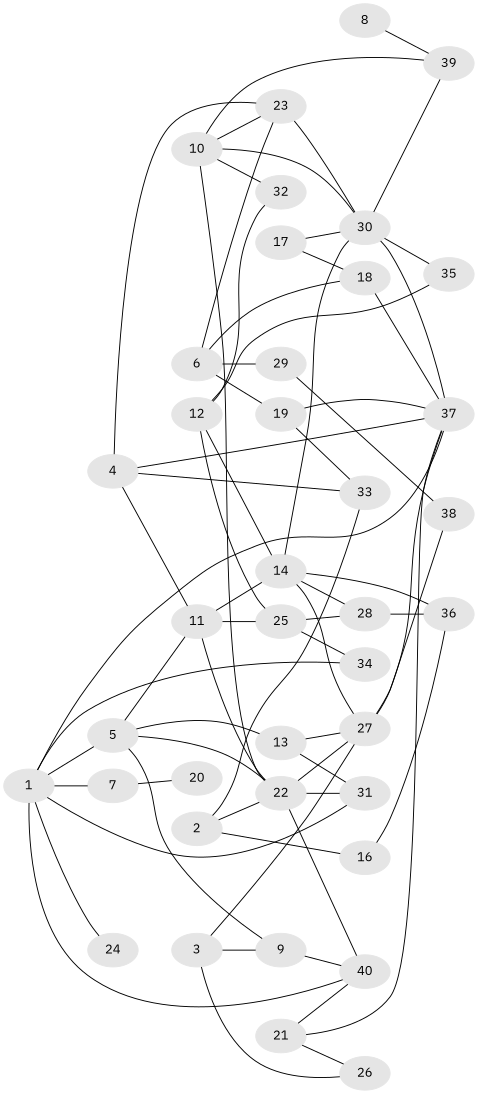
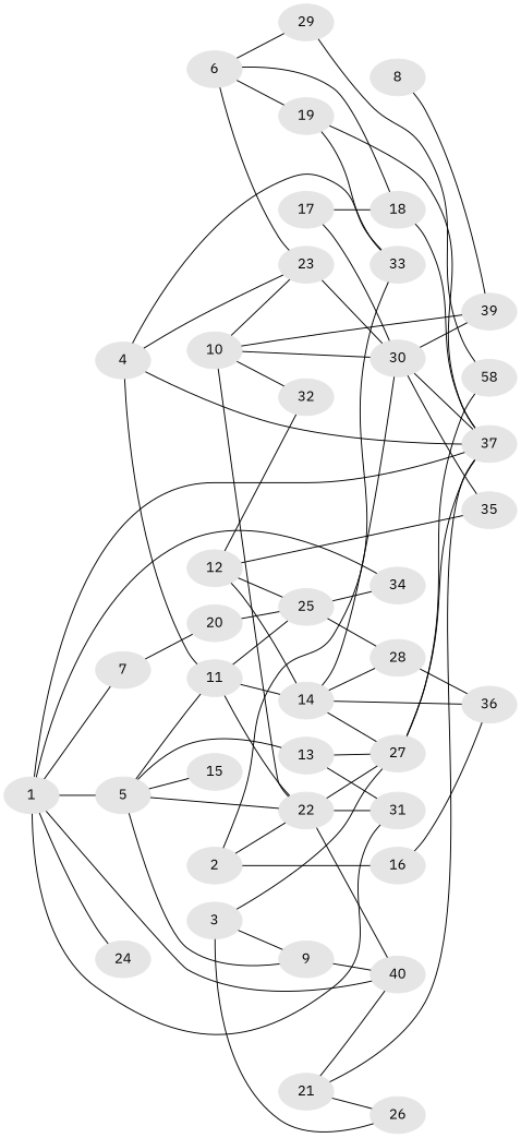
  graph {
    fontname="IBM Plex Sans"
    rankdir=LR
    node [color=gray90 fontname="IBM Plex Sans" style=filled]
    edge [fontname="IBM Plex Sans" weight=1.0]
    1
    5
    7
    24
    31
    34
    37
    40
    22
    9
    11
    13
+   15
    20
    2
    16
    33
    36
    27
    3
    26
-   38
+   38 [label=58]
    4
    23
    14
    25
    30
    6
    18
    19
    29
    8
    39
    10
    32
    28
    12
    35
    17
    21
    1 -- 5
    1 -- 7
    1 -- 24
    1 -- 31
    1 -- 34
    1 -- 37
    1 -- 40
    5 -- 22
    5 -- 9 [weight=2.0]
    5 -- 11
    5 -- 13
+   5 -- 15
    7 -- 20
    22 -- 31
    22 -- 40
    22 -- 27
    9 -- 40
    11 -- 22
    11 -- 14
    11 -- 25
    13 -- 31
    13 -- 27
+   20 -- 25
    2 -- 22
    2 -- 16
    2 -- 33
    16 -- 36
    27 -- 37
    27 -- 38
    3 -- 9
    3 -- 27
    3 -- 26
    4 -- 37
    4 -- 11
    4 -- 33
    4 -- 23
    23 -- 30
    14 -- 36
    14 -- 27
    14 -- 30
    14 -- 28
    25 -- 34
    25 -- 28
    30 -- 37
    30 -- 39
    30 -- 35
    6 -- 23
    6 -- 18
    6 -- 19
    6 -- 29 [weight=2.0]
    18 -- 37
    19 -- 37
    19 -- 33
    29 -- 38
    8 -- 39
    10 -- 22
    10 -- 23
    10 -- 30
    10 -- 39
    10 -- 32
    28 -- 36
    12 -- 14
    12 -- 25
    12 -- 32
    12 -- 35
    17 -- 30
    17 -- 18
    21 -- 37
    21 -- 40
    21 -- 26
  }
